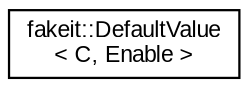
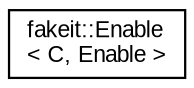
  digraph {
    rankdir=LR
    fontname="Liberation Sans"
-   n1 [color=black fillcolor=white fontname="Liberation Sans" fontsize=10 height=0.2 label="fakeit::DefaultValue\l\< C, Enable \>" shape=record style=filled width=0.4]
+   n1 [color=black fillcolor=white fontname="Liberation Sans" fontsize=10 height=0.2 label="fakeit::Enable\l\< C, Enable \>" shape=record style=filled width=0.4]
  }
